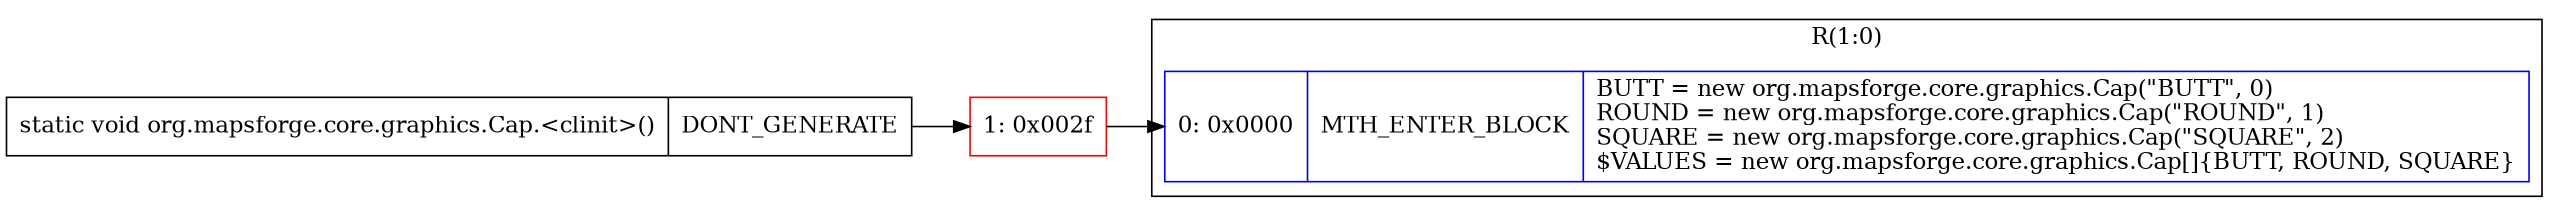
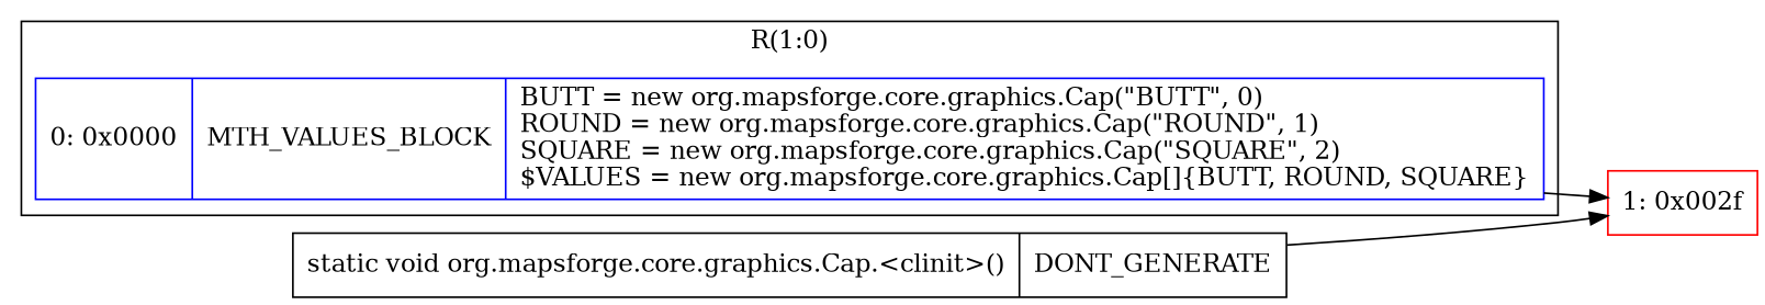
  digraph {
    rankdir=LR
    node [shape=record]
-   n1 [color=blue label="{0\:\ 0x0000|MTH_ENTER_BLOCK\l|BUTT = new org.mapsforge.core.graphics.Cap(\"BUTT\", 0)\lROUND = new org.mapsforge.core.graphics.Cap(\"ROUND\", 1)\lSQUARE = new org.mapsforge.core.graphics.Cap(\"SQUARE\", 2)\l$VALUES = new org.mapsforge.core.graphics.Cap[]\{BUTT, ROUND, SQUARE\}\l}"]
+   n1 [color=blue label="{0\:\ 0x0000|MTH_VALUES_BLOCK\l|BUTT = new org.mapsforge.core.graphics.Cap(\"BUTT\", 0)\lROUND = new org.mapsforge.core.graphics.Cap(\"ROUND\", 1)\lSQUARE = new org.mapsforge.core.graphics.Cap(\"SQUARE\", 2)\l$VALUES = new org.mapsforge.core.graphics.Cap[]\{BUTT, ROUND, SQUARE\}\l}"]
    n2 [color=red label="{1\:\ 0x002f}"]
    n3 [label="{static void org.mapsforge.core.graphics.Cap.\<clinit\>()  | DONT_GENERATE\l}"]
    subgraph cluster_1 {
      label="R(1:0)"
      n1
    }
-   n2 -> n1
+   n1 -> n2
    n3 -> n2
  }
